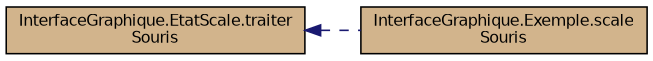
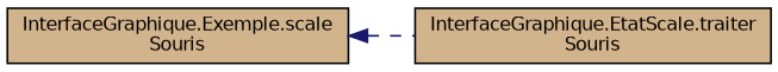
  digraph {
    rankdir=LR
    node [color=black fillcolor=tan fontname=Helvetica fontsize=10 shape=record style=filled]
    n1 [fontcolor=black height=0.2 label="InterfaceGraphique.Exemple.scale\lSouris" width=0.4]
    n2 [height=0.2 label="InterfaceGraphique.EtatScale.traiter\lSouris" width=0.4]
-   n2 -> n1 [color=midnightblue dir=back fontname=Helvetica fontsize=10 labelfontname=Helvetica labelfontsize=10 style=dashed]
+   n1 -> n2 [color=midnightblue dir=back fontname=Helvetica fontsize=10 labelfontname=Helvetica labelfontsize=10 style=dashed]
  }
